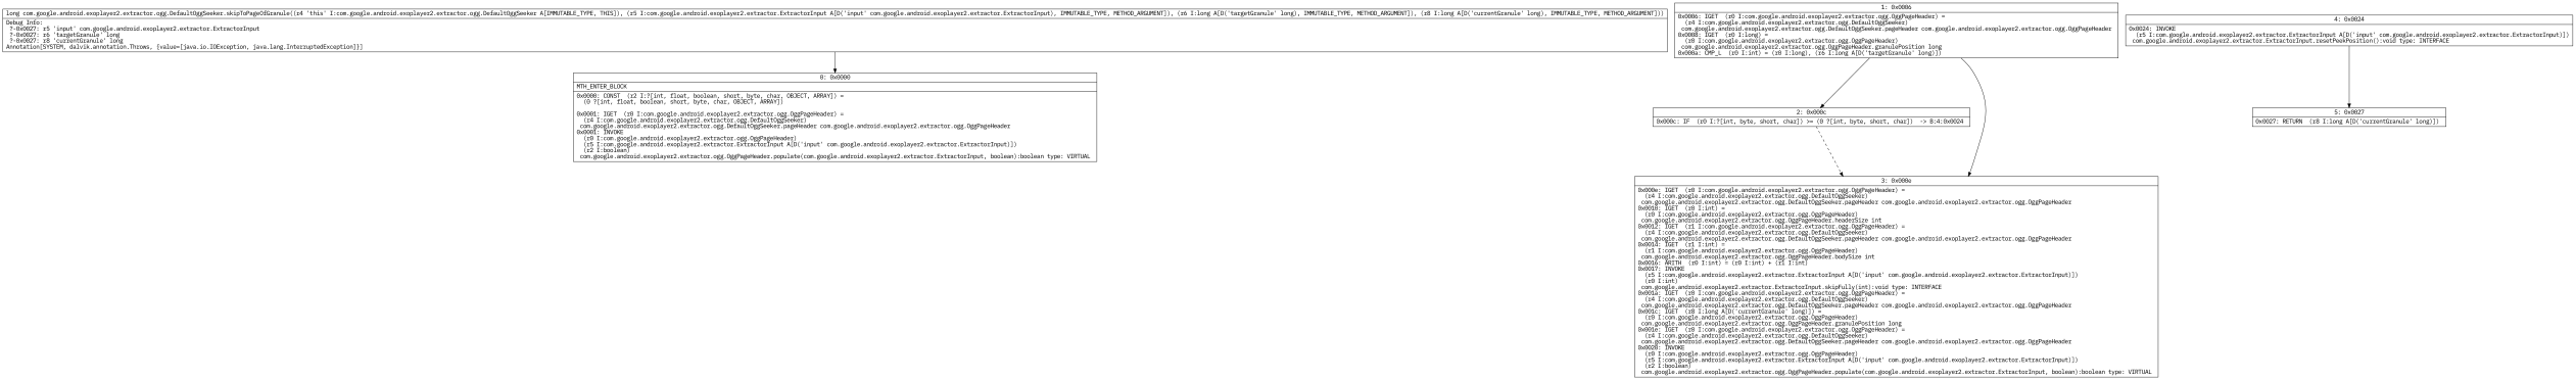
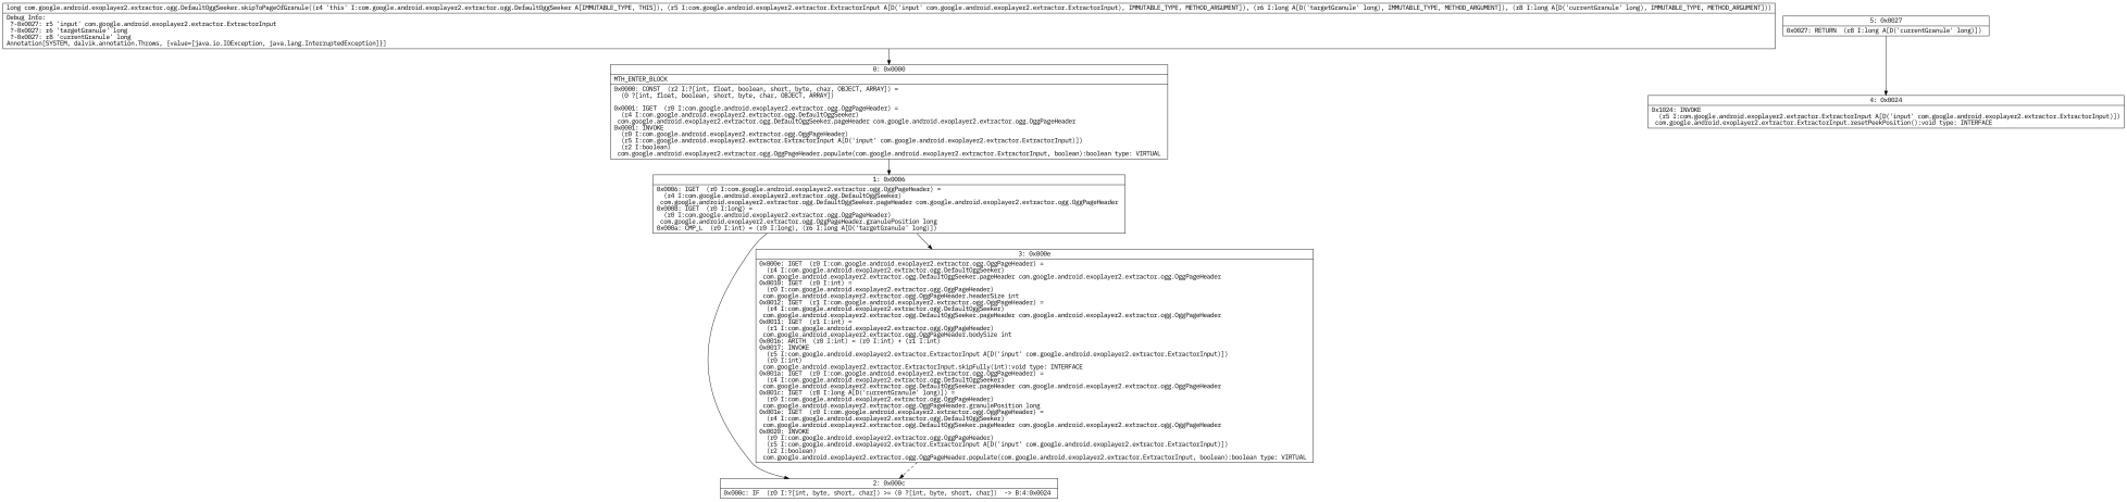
  digraph {
    fontname="IBM Plex Mono"
    node [fontname="IBM Plex Mono" shape=record]
    edge [fontname="IBM Plex Mono"]
    n1 [label="{0\:\ 0x0000|MTH_ENTER_BLOCK\l|0x0000: CONST  (r2 I:?[int, float, boolean, short, byte, char, OBJECT, ARRAY]) = \l  (0 ?[int, float, boolean, short, byte, char, OBJECT, ARRAY])\l \l0x0001: IGET  (r0 I:com.google.android.exoplayer2.extractor.ogg.OggPageHeader) = \l  (r4 I:com.google.android.exoplayer2.extractor.ogg.DefaultOggSeeker)\l com.google.android.exoplayer2.extractor.ogg.DefaultOggSeeker.pageHeader com.google.android.exoplayer2.extractor.ogg.OggPageHeader \l0x0001: INVOKE  \l  (r0 I:com.google.android.exoplayer2.extractor.ogg.OggPageHeader)\l  (r5 I:com.google.android.exoplayer2.extractor.ExtractorInput A[D('input' com.google.android.exoplayer2.extractor.ExtractorInput)])\l  (r2 I:boolean)\l com.google.android.exoplayer2.extractor.ogg.OggPageHeader.populate(com.google.android.exoplayer2.extractor.ExtractorInput, boolean):boolean type: VIRTUAL \l}"]
    n2 [label="{1\:\ 0x0006|0x0006: IGET  (r0 I:com.google.android.exoplayer2.extractor.ogg.OggPageHeader) = \l  (r4 I:com.google.android.exoplayer2.extractor.ogg.DefaultOggSeeker)\l com.google.android.exoplayer2.extractor.ogg.DefaultOggSeeker.pageHeader com.google.android.exoplayer2.extractor.ogg.OggPageHeader \l0x0008: IGET  (r0 I:long) = \l  (r0 I:com.google.android.exoplayer2.extractor.ogg.OggPageHeader)\l com.google.android.exoplayer2.extractor.ogg.OggPageHeader.granulePosition long \l0x000a: CMP_L  (r0 I:int) = (r0 I:long), (r6 I:long A[D('targetGranule' long)]) \l}"]
    n3 [label="{2\:\ 0x000c|0x000c: IF  (r0 I:?[int, byte, short, char]) \>= (0 ?[int, byte, short, char])  \-\> B:4:0x0024 \l}"]
-   n4 [label="{3\:\ 0x000e|0x000e: IGET  (r0 I:com.google.android.exoplayer2.extractor.ogg.OggPageHeader) = \l  (r4 I:com.google.android.exoplayer2.extractor.ogg.DefaultOggSeeker)\l com.google.android.exoplayer2.extractor.ogg.DefaultOggSeeker.pageHeader com.google.android.exoplayer2.extractor.ogg.OggPageHeader \l0x0010: IGET  (r0 I:int) = \l  (r0 I:com.google.android.exoplayer2.extractor.ogg.OggPageHeader)\l com.google.android.exoplayer2.extractor.ogg.OggPageHeader.headerSize int \l0x0012: IGET  (r1 I:com.google.android.exoplayer2.extractor.ogg.OggPageHeader) = \l  (r4 I:com.google.android.exoplayer2.extractor.ogg.DefaultOggSeeker)\l com.google.android.exoplayer2.extractor.ogg.DefaultOggSeeker.pageHeader com.google.android.exoplayer2.extractor.ogg.OggPageHeader \l0x0014: IGET  (r1 I:int) = \l  (r1 I:com.google.android.exoplayer2.extractor.ogg.OggPageHeader)\l com.google.android.exoplayer2.extractor.ogg.OggPageHeader.bodySize int \l0x0016: ARITH  (r0 I:int) = (r0 I:int) + (r1 I:int) \l0x0017: INVOKE  \l  (r5 I:com.google.android.exoplayer2.extractor.ExtractorInput A[D('input' com.google.android.exoplayer2.extractor.ExtractorInput)])\l  (r0 I:int)\l com.google.android.exoplayer2.extractor.ExtractorInput.skipFully(int):void type: INTERFACE \l0x001a: IGET  (r0 I:com.google.android.exoplayer2.extractor.ogg.OggPageHeader) = \l  (r4 I:com.google.android.exoplayer2.extractor.ogg.DefaultOggSeeker)\l com.google.android.exoplayer2.extractor.ogg.DefaultOggSeeker.pageHeader com.google.android.exoplayer2.extractor.ogg.OggPageHeader \l0x001c: IGET  (r8 I:long A[D('currentGranule' long)]) = \l  (r0 I:com.google.android.exoplayer2.extractor.ogg.OggPageHeader)\l com.google.android.exoplayer2.extractor.ogg.OggPageHeader.granulePosition long \l0x001e: IGET  (r0 I:com.google.android.exoplayer2.extractor.ogg.OggPageHeader) = \l  (r4 I:com.google.android.exoplayer2.extractor.ogg.DefaultOggSeeker)\l com.google.android.exoplayer2.extractor.ogg.DefaultOggSeeker.pageHeader com.google.android.exoplayer2.extractor.ogg.OggPageHeader \l0x0020: INVOKE  \l  (r0 I:com.google.android.exoplayer2.extractor.ogg.OggPageHeader)\l  (r5 I:com.google.android.exoplayer2.extractor.ExtractorInput A[D('input' com.google.android.exoplayer2.extractor.ExtractorInput)])\l  (r2 I:boolean)\l com.google.android.exoplayer2.extractor.ogg.OggPageHeader.populate(com.google.android.exoplayer2.extractor.ExtractorInput, boolean):boolean type: VIRTUAL \l}"]
-   n5 [label="{4\:\ 0x0024|0x0024: INVOKE  \l  (r5 I:com.google.android.exoplayer2.extractor.ExtractorInput A[D('input' com.google.android.exoplayer2.extractor.ExtractorInput)])\l com.google.android.exoplayer2.extractor.ExtractorInput.resetPeekPosition():void type: INTERFACE \l}"]
+   n4 [label="{3\:\ 0x000e|0x000e: IGET  (r0 I:com.google.android.exoplayer2.extractor.ogg.OggPageHeader) = \l  (r4 I:com.google.android.exoplayer2.extractor.ogg.DefaultOggSeeker)\l com.google.android.exoplayer2.extractor.ogg.DefaultOggSeeker.pageHeader com.google.android.exoplayer2.extractor.ogg.OggPageHeader \l0x0010: IGET  (r0 I:int) = \l  (r0 I:com.google.android.exoplayer2.extractor.ogg.OggPageHeader)\l com.google.android.exoplayer2.extractor.ogg.OggPageHeader.headerSize int \l0x0012: IGET  (r1 I:com.google.android.exoplayer2.extractor.ogg.OggPageHeader) = \l  (r4 I:com.google.android.exoplayer2.extractor.ogg.DefaultOggSeeker)\l com.google.android.exoplayer2.extractor.ogg.DefaultOggSeeker.pageHeader com.google.android.exoplayer2.extractor.ogg.OggPageHeader \l0x0011: IGET  (r1 I:int) = \l  (r1 I:com.google.android.exoplayer2.extractor.ogg.OggPageHeader)\l com.google.android.exoplayer2.extractor.ogg.OggPageHeader.bodySize int \l0x0016: ARITH  (r0 I:int) = (r0 I:int) + (r1 I:int) \l0x0017: INVOKE  \l  (r5 I:com.google.android.exoplayer2.extractor.ExtractorInput A[D('input' com.google.android.exoplayer2.extractor.ExtractorInput)])\l  (r0 I:int)\l com.google.android.exoplayer2.extractor.ExtractorInput.skipFully(int):void type: INTERFACE \l0x001a: IGET  (r0 I:com.google.android.exoplayer2.extractor.ogg.OggPageHeader) = \l  (r4 I:com.google.android.exoplayer2.extractor.ogg.DefaultOggSeeker)\l com.google.android.exoplayer2.extractor.ogg.DefaultOggSeeker.pageHeader com.google.android.exoplayer2.extractor.ogg.OggPageHeader \l0x001c: IGET  (r8 I:long A[D('currentGranule' long)]) = \l  (r0 I:com.google.android.exoplayer2.extractor.ogg.OggPageHeader)\l com.google.android.exoplayer2.extractor.ogg.OggPageHeader.granulePosition long \l0x001e: IGET  (r0 I:com.google.android.exoplayer2.extractor.ogg.OggPageHeader) = \l  (r4 I:com.google.android.exoplayer2.extractor.ogg.DefaultOggSeeker)\l com.google.android.exoplayer2.extractor.ogg.DefaultOggSeeker.pageHeader com.google.android.exoplayer2.extractor.ogg.OggPageHeader \l0x0020: INVOKE  \l  (r0 I:com.google.android.exoplayer2.extractor.ogg.OggPageHeader)\l  (r5 I:com.google.android.exoplayer2.extractor.ExtractorInput A[D('input' com.google.android.exoplayer2.extractor.ExtractorInput)])\l  (r2 I:boolean)\l com.google.android.exoplayer2.extractor.ogg.OggPageHeader.populate(com.google.android.exoplayer2.extractor.ExtractorInput, boolean):boolean type: VIRTUAL \l}"]
+   n5 [label="{4\:\ 0x0024|0x1024: INVOKE  \l  (r5 I:com.google.android.exoplayer2.extractor.ExtractorInput A[D('input' com.google.android.exoplayer2.extractor.ExtractorInput)])\l com.google.android.exoplayer2.extractor.ExtractorInput.resetPeekPosition():void type: INTERFACE \l}"]
    n6 [label="{5\:\ 0x0027|0x0027: RETURN  (r8 I:long A[D('currentGranule' long)]) \l}"]
    n7 [label="{long com.google.android.exoplayer2.extractor.ogg.DefaultOggSeeker.skipToPageOfGranule((r4 'this' I:com.google.android.exoplayer2.extractor.ogg.DefaultOggSeeker A[IMMUTABLE_TYPE, THIS]), (r5 I:com.google.android.exoplayer2.extractor.ExtractorInput A[D('input' com.google.android.exoplayer2.extractor.ExtractorInput), IMMUTABLE_TYPE, METHOD_ARGUMENT]), (r6 I:long A[D('targetGranule' long), IMMUTABLE_TYPE, METHOD_ARGUMENT]), (r8 I:long A[D('currentGranule' long), IMMUTABLE_TYPE, METHOD_ARGUMENT]))  | Debug Info:\l  ?\-0x0027: r5 'input' com.google.android.exoplayer2.extractor.ExtractorInput\l  ?\-0x0027: r6 'targetGranule' long\l  ?\-0x0027: r8 'currentGranule' long\lAnnotation[SYSTEM, dalvik.annotation.Throws, \{value=[java.io.IOException, java.lang.InterruptedException]\}]\l}"]
+   n1 -> n2
    n2 -> n3
    n2 -> n4
-   n3 -> n4 [style=dashed]
-   n5 -> n6
+   n4 -> n3 [style=dashed]
+   n6 -> n5
    n7 -> n1
  }
